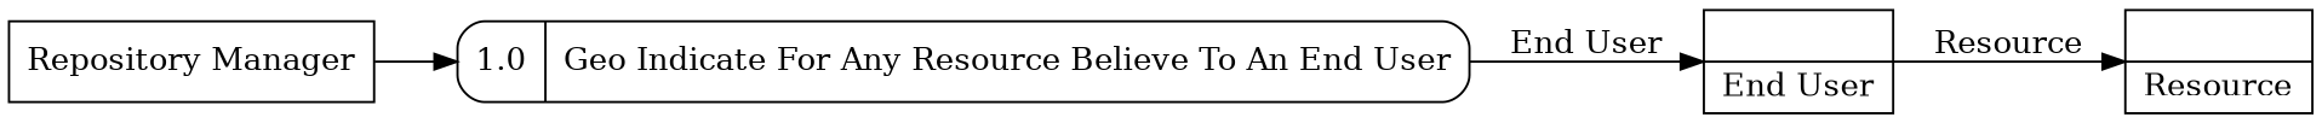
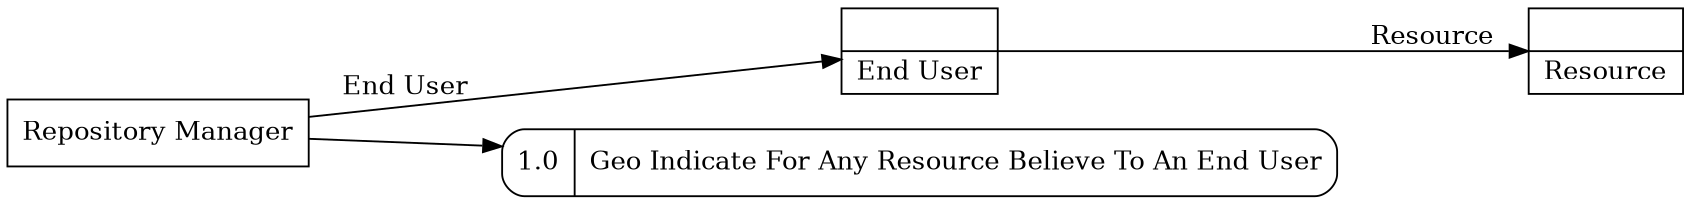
  digraph {
    rankdir=LR
    node [shape=record]
    n1 [label="<f0>  |<f1> Resource "]
    n2 [label="<f0>  |<f1> End User "]
    n3 [label="Repository Manager" shape=box]
    n4 [label="{<f0> 1.0|<f1> Geo Indicate For Any Resource Believe To An End User }" shape=Mrecord]
    n2 -> n1 [label=Resource]
    n3 -> n4
-   n4 -> n2 [label="End User"]
+   n3 -> n2 [label="End User"]
  }
